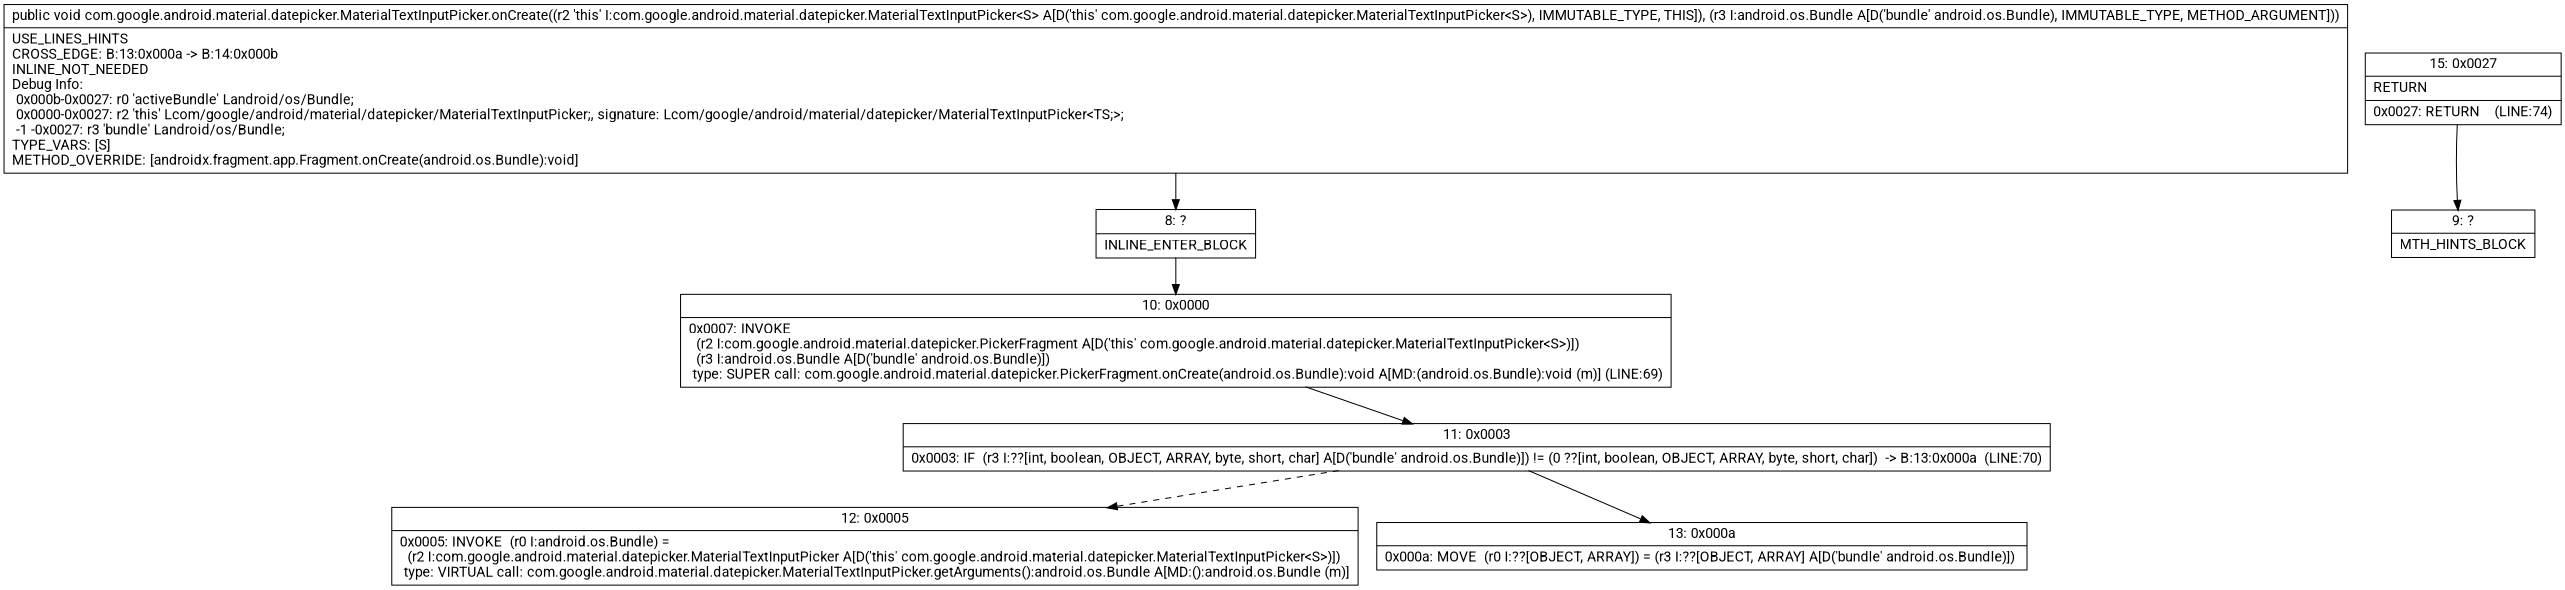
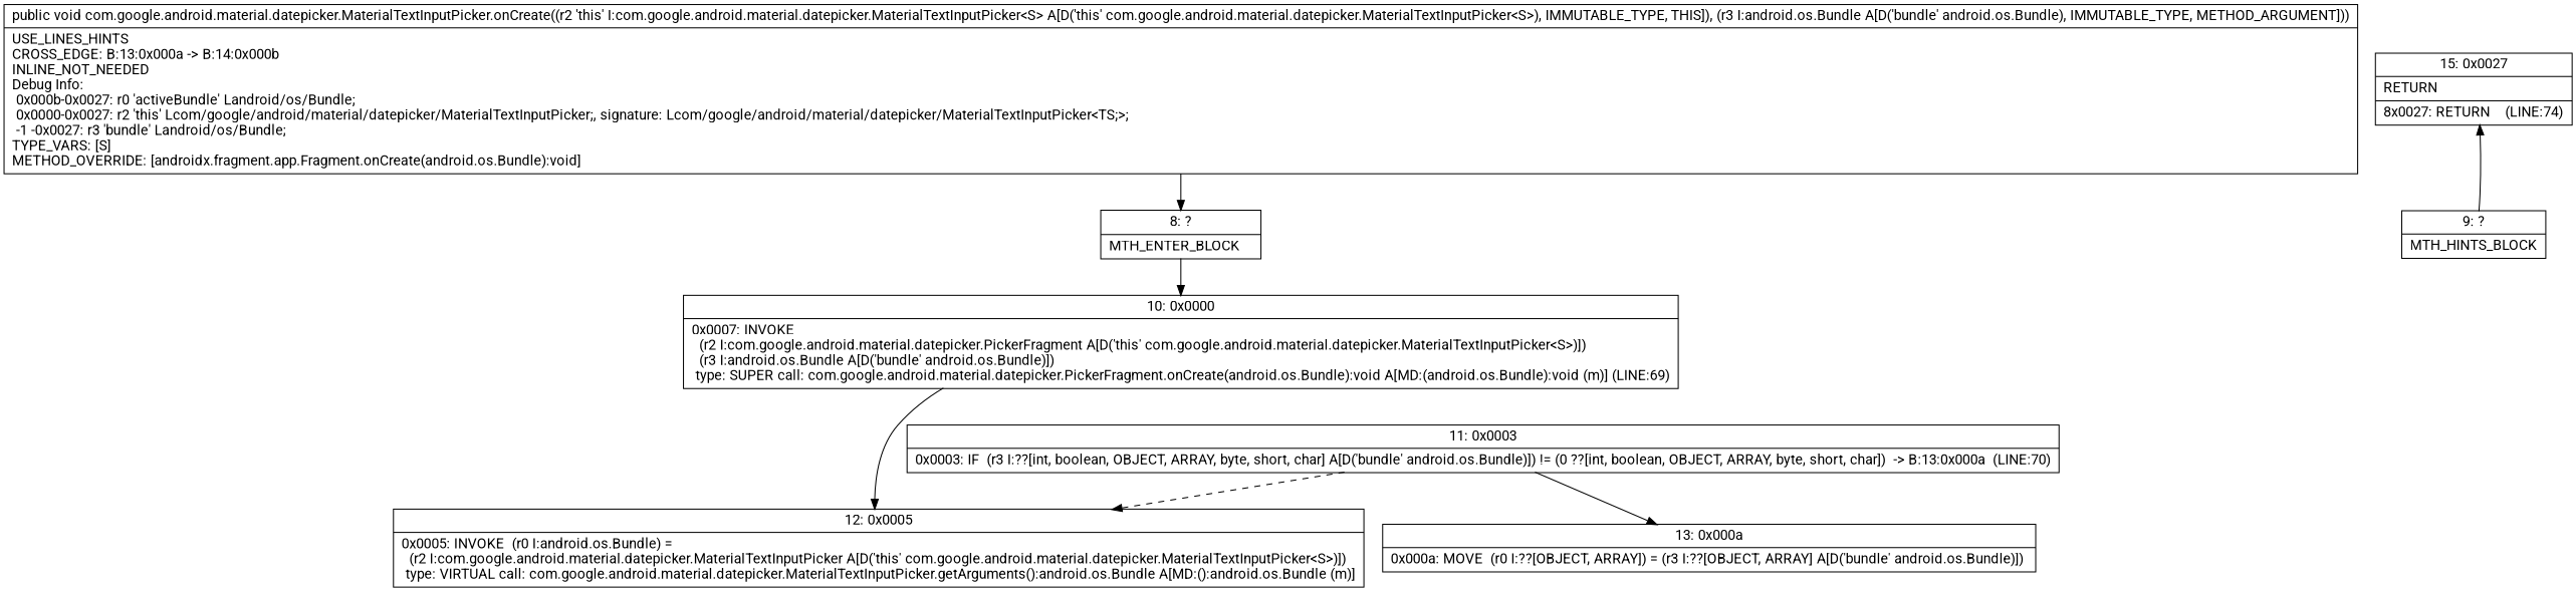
  digraph {
    fontname=Roboto
    node [fontname=Roboto shape=record]
    edge [fontname=Roboto]
-   n1 [label="{8\:\ ?|INLINE_ENTER_BLOCK\l}"]
+   n1 [label="{8\:\ ?|MTH_ENTER_BLOCK\l}"]
    n2 [label="{10\:\ 0x0000|0x0007: INVOKE  \l  (r2 I:com.google.android.material.datepicker.PickerFragment A[D('this' com.google.android.material.datepicker.MaterialTextInputPicker\<S\>)])\l  (r3 I:android.os.Bundle A[D('bundle' android.os.Bundle)])\l type: SUPER call: com.google.android.material.datepicker.PickerFragment.onCreate(android.os.Bundle):void A[MD:(android.os.Bundle):void (m)] (LINE:69)\l}"]
    n3 [label="{11\:\ 0x0003|0x0003: IF  (r3 I:??[int, boolean, OBJECT, ARRAY, byte, short, char] A[D('bundle' android.os.Bundle)]) != (0 ??[int, boolean, OBJECT, ARRAY, byte, short, char])  \-\> B:13:0x000a  (LINE:70)\l}"]
    n4 [label="{12\:\ 0x0005|0x0005: INVOKE  (r0 I:android.os.Bundle) = \l  (r2 I:com.google.android.material.datepicker.MaterialTextInputPicker A[D('this' com.google.android.material.datepicker.MaterialTextInputPicker\<S\>)])\l type: VIRTUAL call: com.google.android.material.datepicker.MaterialTextInputPicker.getArguments():android.os.Bundle A[MD:():android.os.Bundle (m)]\l}"]
    n5 [label="{13\:\ 0x000a|0x000a: MOVE  (r0 I:??[OBJECT, ARRAY]) = (r3 I:??[OBJECT, ARRAY] A[D('bundle' android.os.Bundle)]) \l}"]
-   n6 [label="{15\:\ 0x0027|RETURN\l|0x0027: RETURN    (LINE:74)\l}"]
+   n6 [label="{15\:\ 0x0027|RETURN\l|8x0027: RETURN    (LINE:74)\l}"]
    n7 [label="{9\:\ ?|MTH_HINTS_BLOCK\l}"]
    n8 [label="{public void com.google.android.material.datepicker.MaterialTextInputPicker.onCreate((r2 'this' I:com.google.android.material.datepicker.MaterialTextInputPicker\<S\> A[D('this' com.google.android.material.datepicker.MaterialTextInputPicker\<S\>), IMMUTABLE_TYPE, THIS]), (r3 I:android.os.Bundle A[D('bundle' android.os.Bundle), IMMUTABLE_TYPE, METHOD_ARGUMENT]))  | USE_LINES_HINTS\lCROSS_EDGE: B:13:0x000a \-\> B:14:0x000b\lINLINE_NOT_NEEDED\lDebug Info:\l  0x000b\-0x0027: r0 'activeBundle' Landroid\/os\/Bundle;\l  0x0000\-0x0027: r2 'this' Lcom\/google\/android\/material\/datepicker\/MaterialTextInputPicker;, signature: Lcom\/google\/android\/material\/datepicker\/MaterialTextInputPicker\<TS;\>;\l  \-1 \-0x0027: r3 'bundle' Landroid\/os\/Bundle;\lTYPE_VARS: [S]\lMETHOD_OVERRIDE: [androidx.fragment.app.Fragment.onCreate(android.os.Bundle):void]\l}"]
    n1 -> n2
-   n2 -> n3
+   n2 -> n4
    n3 -> n4 [style=dashed]
    n3 -> n5
-   n6 -> n7
+   n7 -> n6
    n8 -> n1
  }
